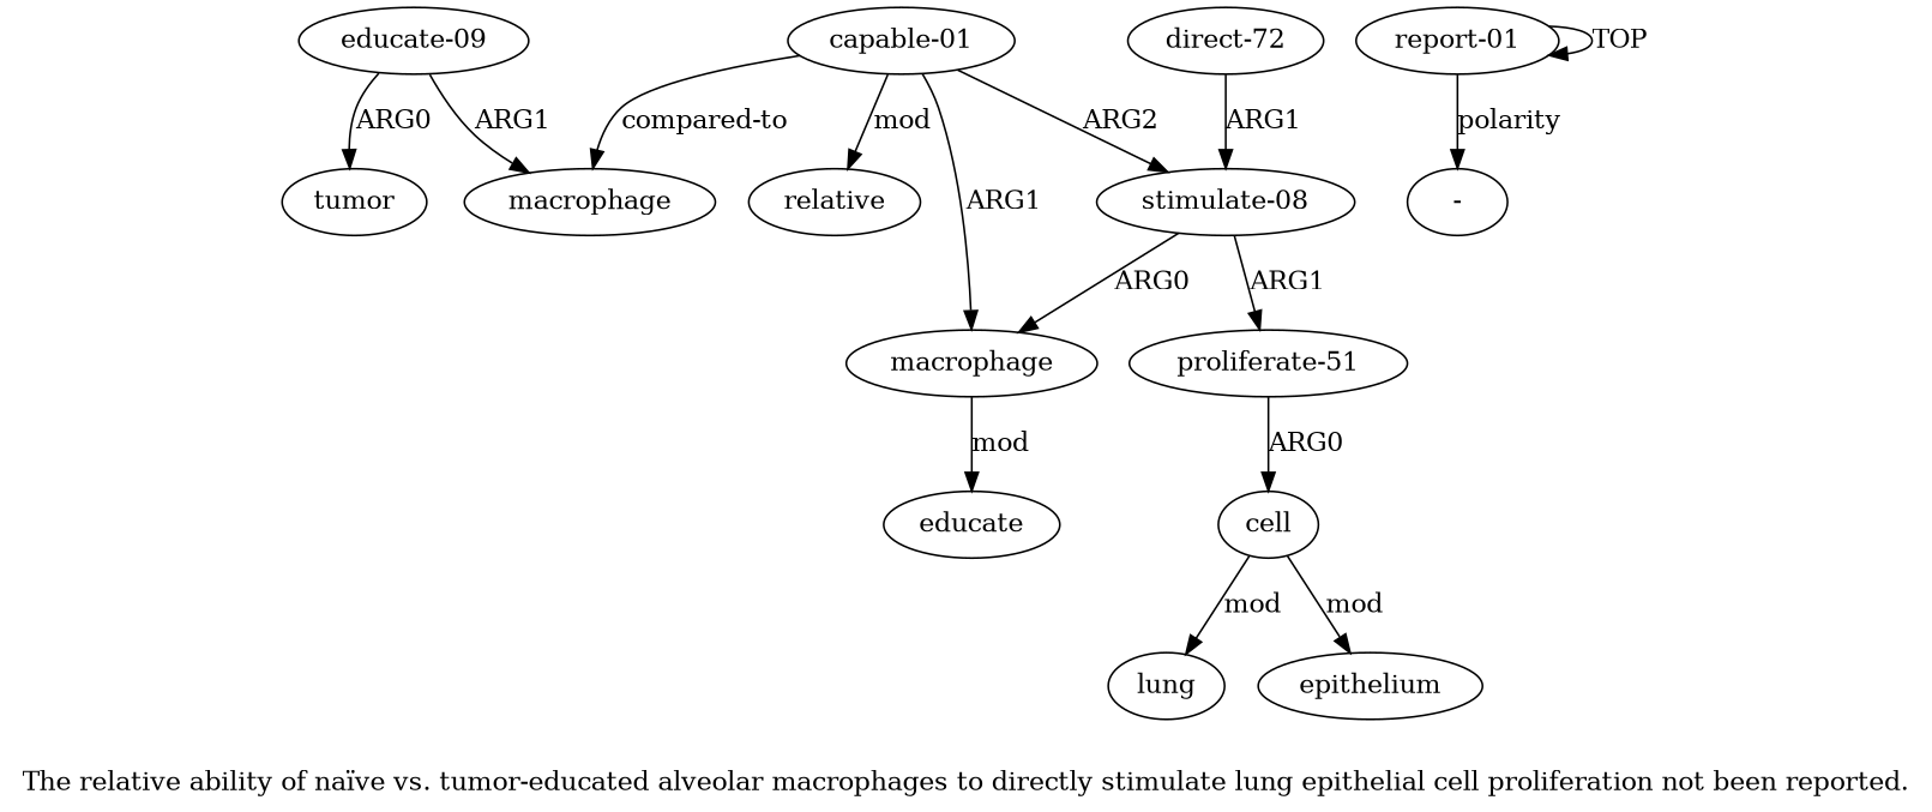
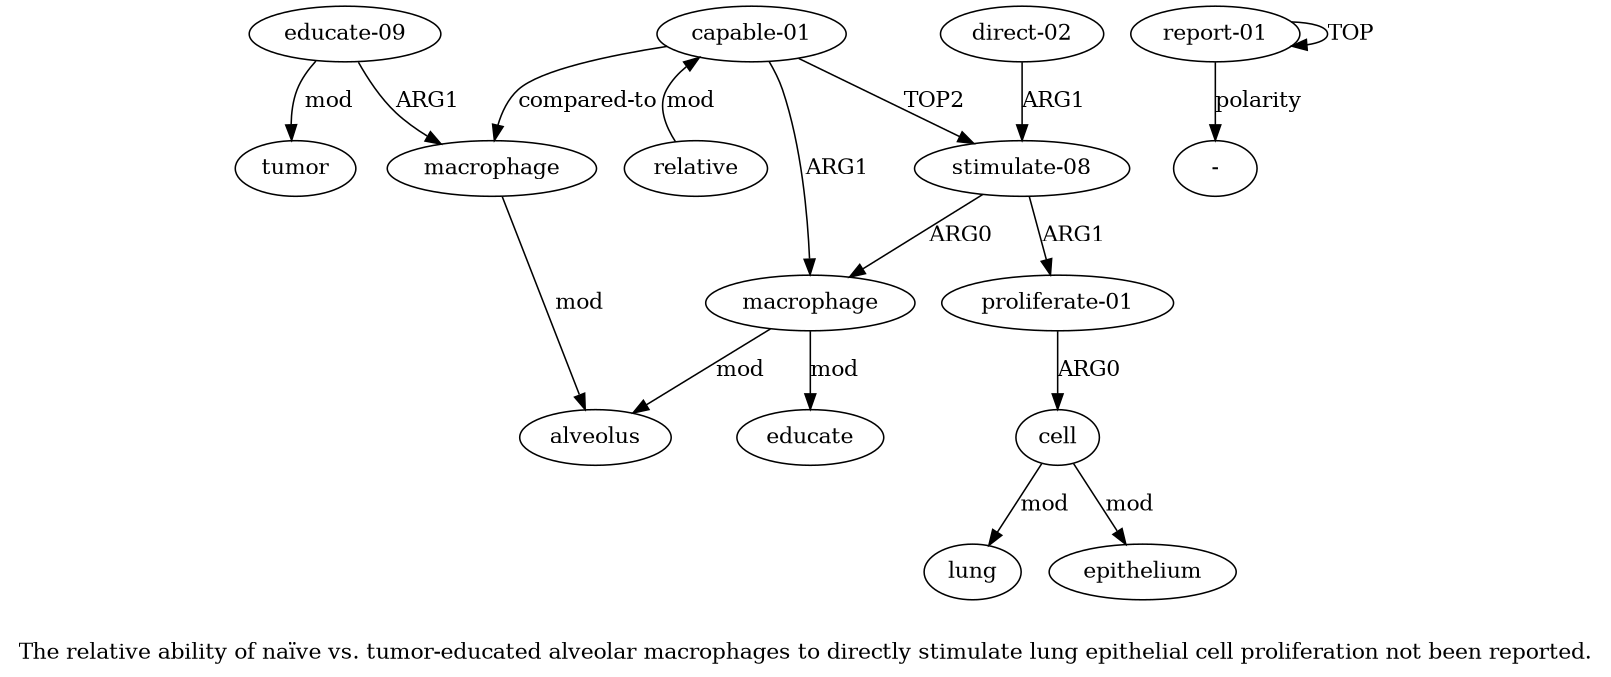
  digraph {
    label="The relative ability of naïve vs. tumor-educated alveolar macrophages to directly stimulate lung epithelial cell proliferation not been reported."
    node [color=black gold_label=macrophage test_label=macrophage]
    edge [color=black gold_label=mod test_label=mod]
    n1 [gold_ind=14 gold_label=tumor label=tumor test_ind=14 test_label=tumor]
    n2 [gold_ind=-1 gold_label="-" label="-" test_ind=-1 test_label="-"]
    n3 [gold_ind=11 gold_label=relative label=relative test_ind=11 test_label=relative]
-   n4 [gold_ind=10 gold_label="direct-02" label="direct-72" test_ind=10 test_label="direct-02"]
+   n4 [gold_ind=10 gold_label="direct-02" label="direct-02" test_ind=10 test_label="direct-02"]
    n5 [gold_ind=5 gold_label="stimulate-01" label="stimulate-08" test_ind=5 test_label="stimulate-01"]
    n6 [gold_ind=2 label=macrophage test_ind=2]
-   n7 [gold_ind=6 gold_label="proliferate-01" label="proliferate-51" test_ind=6 test_label="proliferate-01"]
+   n7 [gold_ind=6 gold_label="proliferate-01" label="proliferate-01" test_ind=6 test_label="proliferate-01"]
+   n8 [gold_ind=4 gold_label=alveolus label=alveolus test_ind=4 test_label=alveolus]
    n9 [gold_ind=3 gold_label=naive label=educate test_ind=3 test_label=naive]
    n10 [gold_ind=7 gold_label=cell label=cell test_ind=7 test_label=cell]
    n11 [gold_ind=13 gold_label="educate-01" label="educate-09" test_ind=13 test_label="educate-01"]
    n12 [gold_ind=12 label=macrophage test_ind=12]
    n13 [gold_ind=1 gold_label="capable-01" label="capable-01" test_ind=1 test_label="capable-01"]
    n14 [gold_ind=0 gold_label="report-01" label="report-01" test_ind=0 test_label="report-01"]
    n15 [gold_ind=9 gold_label=lung label=lung test_ind=9 test_label=lung]
    n16 [gold_ind=8 gold_label=epithelium label=epithelium test_ind=8 test_label=epithelium]
    n4 -> n5 [gold_label=ARG1 label=ARG1 test_label=ARG1]
    n5 -> n6 [gold_label=ARG0 label=ARG0 test_label=ARG0]
    n5 -> n7 [gold_label=ARG1 label=ARG1 test_label=ARG1]
+   n6 -> n8 [label=mod]
    n6 -> n9 [label=mod]
    n7 -> n10 [gold_label=ARG0 label=ARG0 test_label=ARG0]
    n10 -> n15 [label=mod]
    n10 -> n16 [label=mod]
-   n11 -> n1 [gold_label=ARG0 label=ARG0 test_label=ARG0]
+   n11 -> n1 [gold_label=ARG0 label=mod test_label=ARG0]
    n11 -> n12 [gold_label=ARG1 label=ARG1 test_label=ARG1]
-   n13 -> n3 [label=mod]
-   n13 -> n5 [gold_label=ARG2 label=ARG2 test_label=ARG2]
+   n12 -> n8 [label=mod]
+   n3 -> n13 [label=mod]
+   n13 -> n5 [gold_label=ARG2 label=TOP2 test_label=ARG2]
    n13 -> n6 [gold_label=ARG1 label=ARG1 test_label=ARG1]
    n13 -> n12 [gold_label="compared-to" label="compared-to" test_label="compared-to"]
    n14 -> n2 [gold_label=polarity label=polarity test_label=polarity]
    n14 -> n14 [gold_label=TOP label=TOP test_label=TOP]
  }
